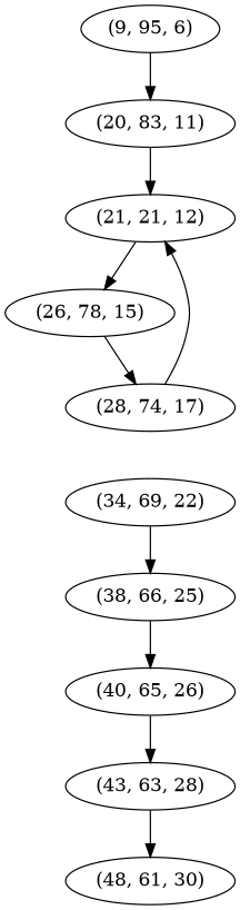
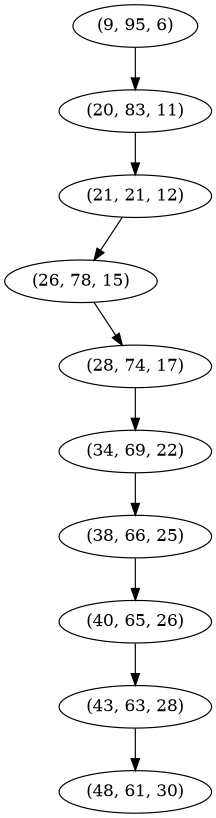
  digraph {
    n1 [label="(9, 95, 6)"]
    "(20, 83, 11)"
    n3 [label="(21, 21, 12)"]
    "(26, 78, 15)"
    "(28, 74, 17)"
    "(34, 69, 22)"
    "(38, 66, 25)"
    "(40, 65, 26)"
    "(43, 63, 28)"
    "(48, 61, 30)"
    n1 -> "(20, 83, 11)"
    "(20, 83, 11)" -> n3
    n3 -> "(26, 78, 15)"
    "(26, 78, 15)" -> "(28, 74, 17)"
-   "(28, 74, 17)" -> n3
+   "(28, 74, 17)" -> "(34, 69, 22)"
    "(34, 69, 22)" -> "(38, 66, 25)"
    "(38, 66, 25)" -> "(40, 65, 26)"
    "(40, 65, 26)" -> "(43, 63, 28)"
    "(43, 63, 28)" -> "(48, 61, 30)"
  }
